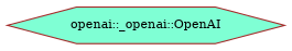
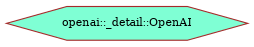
  digraph {
    rankdir=LR
    fontname="DejaVu Serif"
-   n1 [color=brown fillcolor=aquamarine fontname="DejaVu Serif" fontsize=10 height=0.2 label="openai::_openai::OpenAI" shape=hexagon style=filled width=0.4]
+   n1 [color=brown fillcolor=aquamarine fontname="DejaVu Serif" fontsize=10 height=0.2 label="openai::_detail::OpenAI" shape=hexagon style=filled width=0.4]
  }
